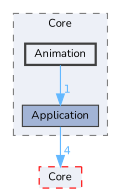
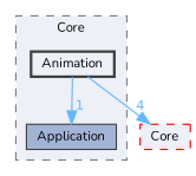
  digraph {
    compound=true
    fontname=Nunito
    node [color=grey25 fillcolor="#edf0f7" fontname=Nunito fontsize=10 shape=box]
    edge [color=steelblue1 fontcolor=steelblue1 fontname=Nunito fontsize=10 labeldistance=1.5 labelfontname=Helvetica labelfontsize=10]
    n1 [fillcolor="#a2b4d6" height=0.2 label=Application style=filled width=0.4]
    n2 [height=0.2 label=Animation style="filled,bold" width=0.4]
    n3 [color=red height=0.2 label=Core style="filled,dashed" width=0.4]
    subgraph cluster_1 {
      bgcolor="#edf0f7"
      fontsize=10
      label=Core
      pencolor=grey50
      style="filled,dashed"
      n1
      n2
    }
    n2 -> n1 [headlabel=1]
-   n1 -> n3 [headlabel=4]
+   n2 -> n3 [headlabel=4]
  }
